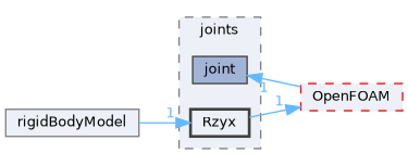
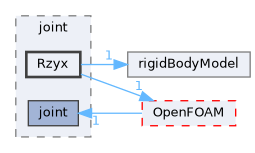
  digraph {
    compound=true
    rankdir=LR
    node [color=grey25 fillcolor="#edf0f7" fontname=Helvetica fontsize=10 shape=box style=filled]
    edge [color=steelblue1 fontcolor=steelblue1 fontname=Helvetica fontsize=10 headlabel=1 labeldistance=1.5 labelfontname=Helvetica labelfontsize=10]
    n1 [fillcolor="#a2b4d6" height=0.2 label=joint width=0.4]
    n2 [height=0.2 label=Rzyx style="filled,bold" width=0.4]
    n3 [color=grey50 height=0.2 label=rigidBodyModel width=0.4]
    n4 [color=red height=0.2 label=OpenFOAM style="filled,dashed" width=0.4]
    subgraph cluster_1 {
      bgcolor="#edf0f7"
      fontname=Helvetica
      fontsize=10
-     label=joints
+     label=joint
      pencolor=grey50
      style="filled,dashed"
      n1
      n2
    }
-   n3 -> n2
+   n2 -> n3
    n2 -> n4
    n4 -> n1
  }
